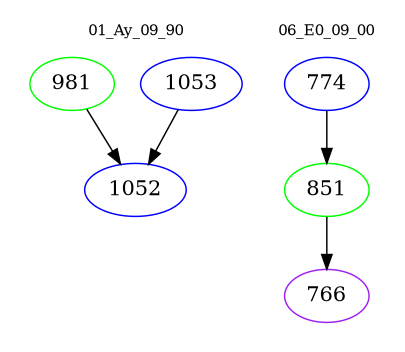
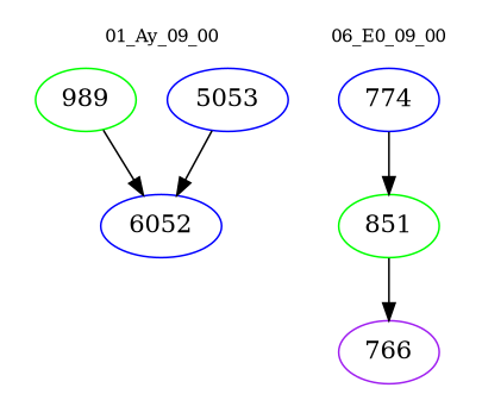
  digraph {
    node [color=blue]
    edge [color=black]
-   n1 [label=1053]
-   n2 [color=green label=981]
-   n3 [label=1052]
+   n1 [label=5053]
+   n2 [color=green label=989]
+   n3 [label=6052]
    n4 [label=774]
    n5 [color=green label=851]
    n6 [color=purple label=766]
    subgraph cluster_1 {
      color=white
      fontsize=10
-     label="01_Ay_09_90"
+     label="01_Ay_09_00"
      n1
      n2
      n3
    }
    subgraph cluster_2 {
      color=white
      fontsize=10
      label="06_E0_09_00"
      n4
      n5
      n6
    }
    n1 -> n3
    n2 -> n3
    n4 -> n5
    n5 -> n6
  }
